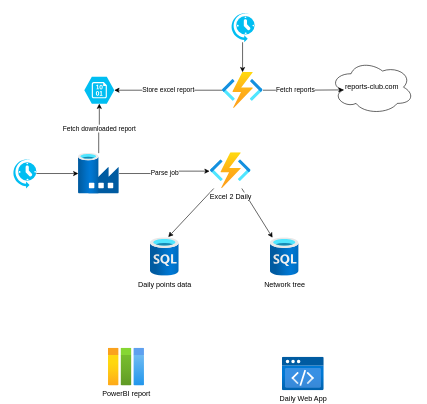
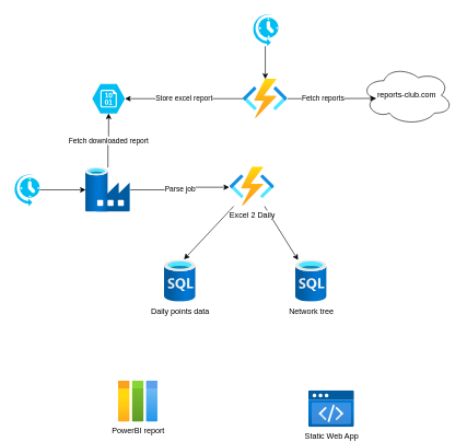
  <mxCell id="0" />
  <mxCell id="1" parent="0" />
  <mxCell id="2" value="" style="verticalLabelPosition=bottom;html=1;verticalAlign=top;align=center;strokeColor=none;fillColor=#00BEF2;shape=mxgraph.azure.storage_blob;" parent="1" vertex="1"><mxGeometry x="140" y="127.5" width="50" height="45" as="geometry" /></mxCell>
  <mxCell id="3" value="" style="image;aspect=fixed;html=1;points=[];align=center;fontSize=12;image=img/lib/azure2/compute/Function_Apps.svg;" parent="1" vertex="1"><mxGeometry x="370" y="120" width="68" height="60" as="geometry" /></mxCell>
  <mxCell id="4" value="reports-club.com" style="ellipse;shape=cloud;whiteSpace=wrap;html=1;" parent="1" vertex="1"><mxGeometry x="550" y="100" width="140" height="90" as="geometry" /></mxCell>
  <mxCell id="5" style="edgeStyle=orthogonalEdgeStyle;rounded=0;orthogonalLoop=1;jettySize=auto;html=1;entryX=0.16;entryY=0.55;entryDx=0;entryDy=0;entryPerimeter=0;" parent="1" source="3" target="4" edge="1"><mxGeometry relative="1" as="geometry" /></mxCell>
  <mxCell id="6" value="Fetch reports" style="edgeLabel;html=1;align=center;verticalAlign=middle;resizable=0;points=[];" parent="5" vertex="1" connectable="0"><mxGeometry x="-0.207" y="1" relative="1" as="geometry"><mxPoint as="offset" /></mxGeometry></mxCell>
  <mxCell id="7" value="Store excel report" style="edgeStyle=orthogonalEdgeStyle;rounded=0;orthogonalLoop=1;jettySize=auto;html=1;entryX=1;entryY=0.5;entryDx=0;entryDy=0;entryPerimeter=0;" parent="1" source="3" target="2" edge="1"><mxGeometry relative="1" as="geometry" /></mxCell>
  <mxCell id="8" value="" style="image;aspect=fixed;html=1;points=[];align=center;fontSize=12;image=img/lib/azure2/databases/Data_Factory.svg;" parent="1" vertex="1"><mxGeometry x="130" y="255" width="68" height="68" as="geometry" /></mxCell>
  <mxCell id="9" value="Fetch downloaded report" style="edgeStyle=orthogonalEdgeStyle;rounded=0;orthogonalLoop=1;jettySize=auto;html=1;entryX=0.5;entryY=1;entryDx=0;entryDy=0;entryPerimeter=0;" parent="1" source="8" target="2" edge="1"><mxGeometry relative="1" as="geometry"><mxPoint x="230" y="196" as="targetPoint" /></mxGeometry></mxCell>
  <mxCell id="10" value="Parse job" style="edgeStyle=orthogonalEdgeStyle;rounded=0;orthogonalLoop=1;jettySize=auto;html=1;entryX=-0.015;entryY=0.517;entryDx=0;entryDy=0;entryPerimeter=0;" parent="1" source="8" target="21" edge="1"><mxGeometry relative="1" as="geometry"><mxPoint x="347" y="289" as="targetPoint" /></mxGeometry></mxCell>
  <mxCell id="11" value="Network tree" style="image;aspect=fixed;html=1;points=[];align=center;fontSize=12;image=img/lib/azure2/databases/SQL_Database.svg;" parent="1" vertex="1"><mxGeometry x="450" y="396" width="48" height="64" as="geometry" /></mxCell>
  <mxCell id="12" value="Daily points data" style="image;aspect=fixed;html=1;points=[];align=center;fontSize=12;image=img/lib/azure2/databases/SQL_Database.svg;" parent="1" vertex="1"><mxGeometry x="250" y="396" width="48" height="64" as="geometry" /></mxCell>
  <mxCell id="13" style="edgeStyle=orthogonalEdgeStyle;rounded=0;orthogonalLoop=1;jettySize=auto;html=1;" parent="1" source="14" target="3" edge="1"><mxGeometry relative="1" as="geometry" /></mxCell>
  <mxCell id="14" value="" style="verticalLabelPosition=bottom;html=1;verticalAlign=top;align=center;strokeColor=none;fillColor=#00BEF2;shape=mxgraph.azure.scheduler;pointerEvents=1;" parent="1" vertex="1"><mxGeometry x="384" y="20" width="40" height="50" as="geometry" /></mxCell>
  <mxCell id="15" style="edgeStyle=orthogonalEdgeStyle;rounded=0;orthogonalLoop=1;jettySize=auto;html=1;" parent="1" source="16" target="8" edge="1"><mxGeometry relative="1" as="geometry" /></mxCell>
  <mxCell id="16" value="" style="verticalLabelPosition=bottom;html=1;verticalAlign=top;align=center;strokeColor=none;fillColor=#00BEF2;shape=mxgraph.azure.scheduler;pointerEvents=1;" parent="1" vertex="1"><mxGeometry x="20" y="264" width="40" height="50" as="geometry" /></mxCell>
  <mxCell id="17" value="PowerBI report" style="aspect=fixed;html=1;points=[];align=center;image;fontSize=12;image=img/lib/azure2/general/Journey_Hub.svg;" parent="1" vertex="1"><mxGeometry x="180" y="580" width="60" height="63" as="geometry" /></mxCell>
- <mxCell id="18" value="Daily Web App" style="aspect=fixed;html=1;points=[];align=center;image;fontSize=12;image=img/lib/azure2/preview/Static_Apps.svg;" parent="1" vertex="1"><mxGeometry x="470" y="595" width="70" height="56.0" as="geometry" /></mxCell>
+ <mxCell id="18" value="Static Web App" style="aspect=fixed;html=1;points=[];align=center;image;fontSize=12;image=img/lib/azure2/preview/Static_Apps.svg;" parent="1" vertex="1"><mxGeometry x="470" y="595" width="70" height="56.0" as="geometry" /></mxCell>
  <mxCell id="19" style="edgeStyle=none;html=1;entryX=0.625;entryY=-0.016;entryDx=0;entryDy=0;entryPerimeter=0;" edge="1" parent="1" source="21" target="12"><mxGeometry relative="1" as="geometry" /></mxCell>
  <mxCell id="20" style="edgeStyle=none;html=1;" edge="1" parent="1" source="21" target="11"><mxGeometry relative="1" as="geometry" /></mxCell>
  <mxCell id="21" value="Excel 2 Daily" style="image;aspect=fixed;html=1;points=[];align=center;fontSize=12;image=img/lib/azure2/compute/Function_Apps.svg;" vertex="1" parent="1"><mxGeometry x="350" y="254" width="68" height="60" as="geometry" /></mxCell>
